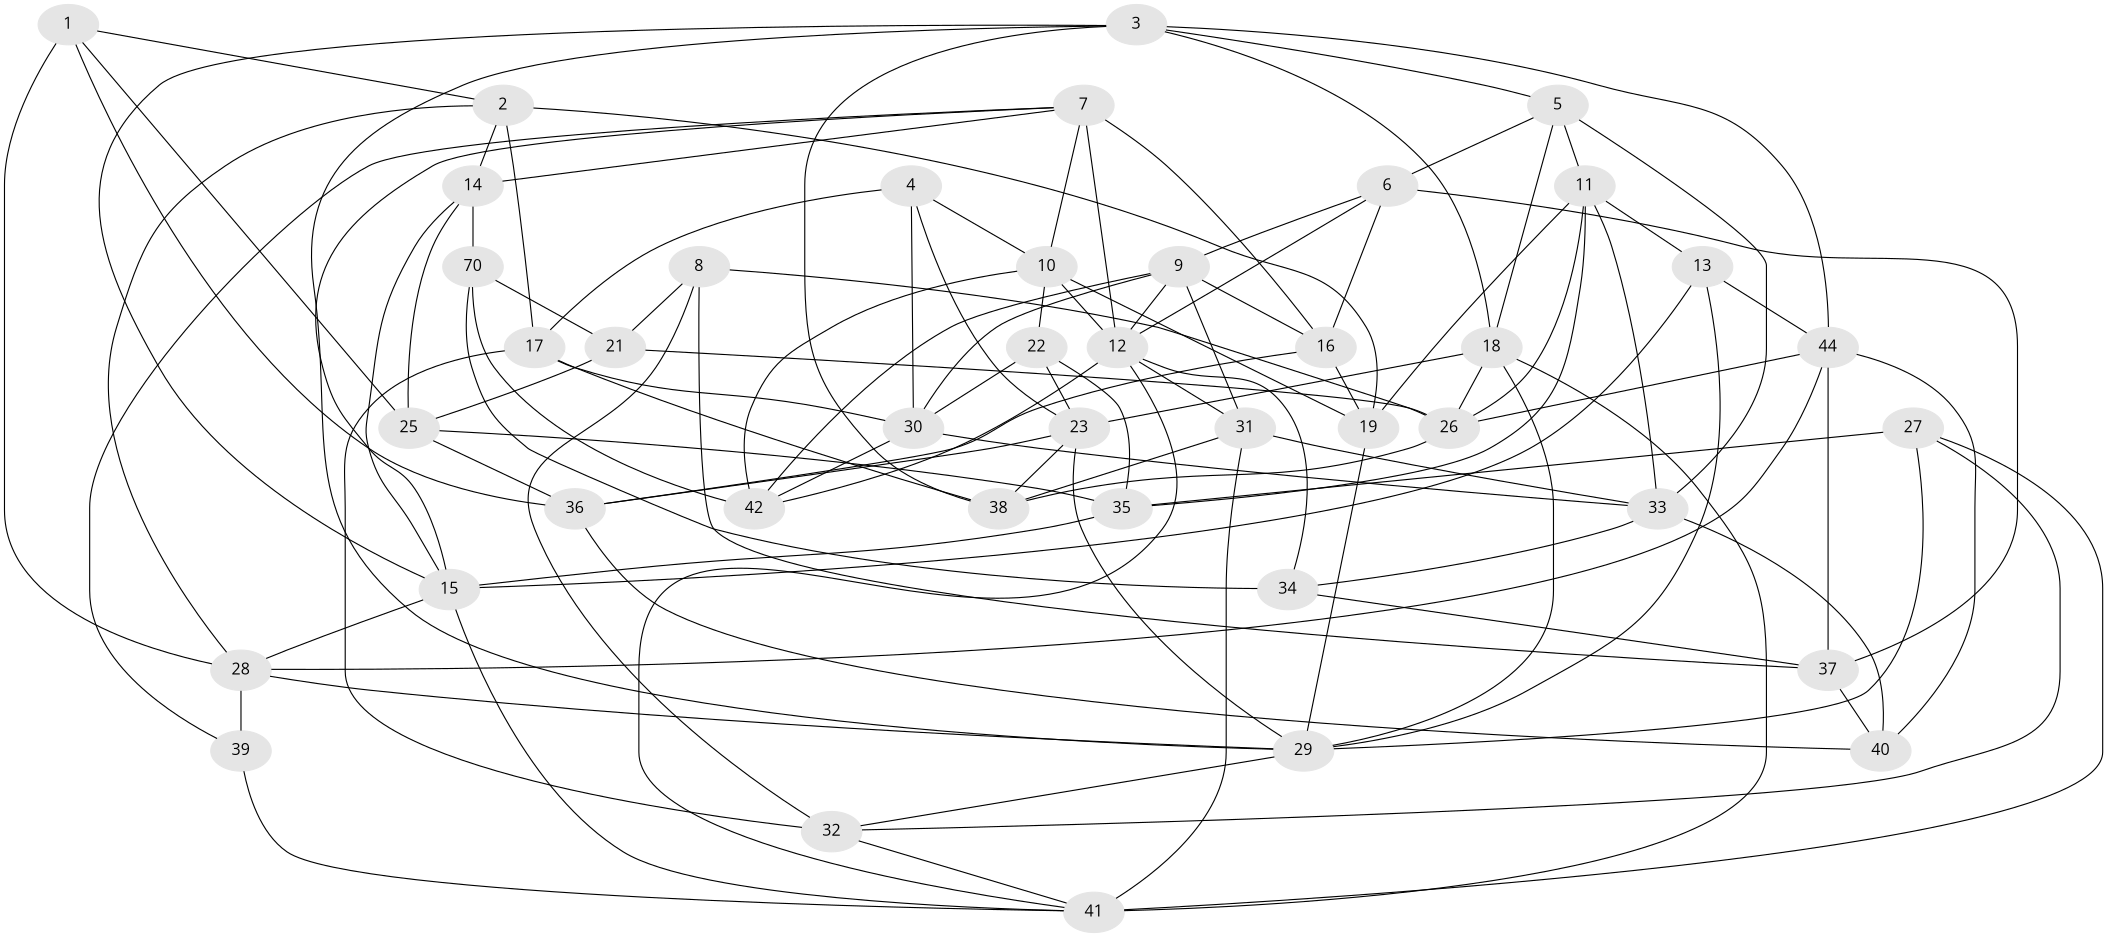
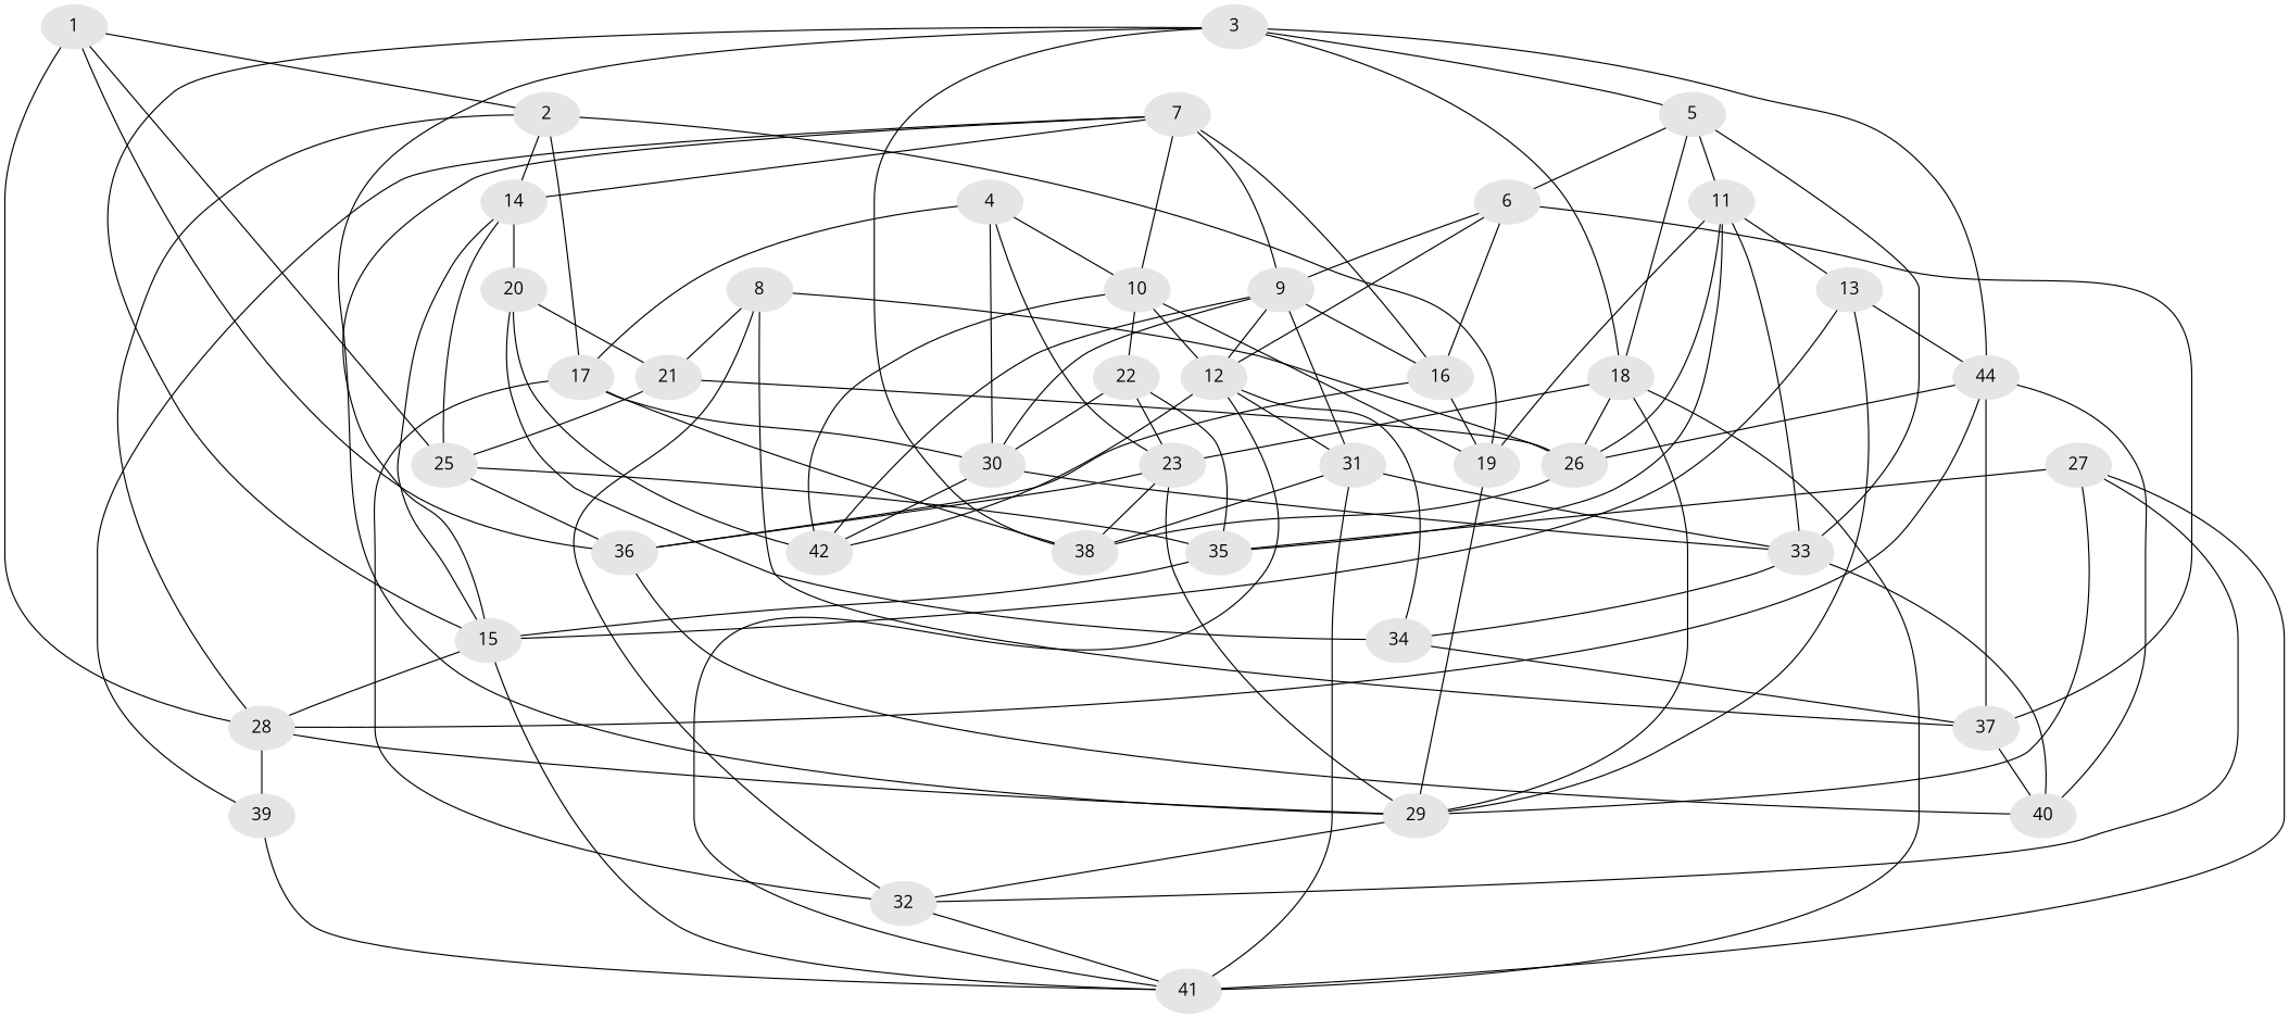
  graph {
    fontname="Open Sans"
    node [color=gray90 fontname="Open Sans" style=filled]
    edge [fontname="Open Sans" weight=1.0]
    1
    2
    25
    28
    36
    14
    17
    19
    35
    29
    39
    40
    15
-   20 [label=70]
+   20
    38
    30
    32
    3
    5
    18
    n21 [label=44]
    6
    11
    33
    41
    23
    26
    37
    4
    10
    12
    42
    22
    9
    16
    13
    34
    31
    7
    8
    21
    27
    1 -- 2
    1 -- 25
    1 -- 28
    1 -- 36
    2 -- 28
    2 -- 14
    2 -- 17
    2 -- 19 [weight=2.0]
    25 -- 36
    25 -- 35
    28 -- 29
    28 -- 39
    36 -- 40
    14 -- 25
    14 -- 15
    14 -- 20
    17 -- 38
    17 -- 30
    17 -- 32 [weight=2.0]
    19 -- 29
    35 -- 15
    29 -- 32
    39 -- 41
    15 -- 28
    15 -- 41
    20 -- 42 [weight=2.0]
    20 -- 34 [weight=2.0]
    20 -- 21
    30 -- 33
    30 -- 42
    32 -- 41
    3 -- 29
    3 -- 15
    3 -- 38
    3 -- 5
    3 -- 18
    3 -- n21
    5 -- 18
    5 -- 6
    5 -- 11
    5 -- 33 [weight=2.0]
    18 -- 29
    18 -- 41
    18 -- 23
    18 -- 26
    n21 -- 28
    n21 -- 40
    n21 -- 26
    n21 -- 37
    6 -- 37
    6 -- 12
    6 -- 9
    6 -- 16
    11 -- 19
    11 -- 35
    11 -- 33
    11 -- 26
    11 -- 13
    33 -- 40
    33 -- 34
    23 -- 36
    23 -- 29
    23 -- 38
    26 -- 38
    37 -- 40
    4 -- 17
    4 -- 30
    4 -- 23
    4 -- 10
    10 -- 19
    10 -- 12
    10 -- 42
    10 -- 22
    12 -- 41
    12 -- 42
    12 -- 34
    12 -- 31
    22 -- 35
    22 -- 30
    22 -- 23
    9 -- 30
    9 -- 12
    9 -- 42
    9 -- 16
    9 -- 31
    16 -- 36 [weight=2.0]
    16 -- 19
    13 -- 29
    13 -- 15
    13 -- n21
    34 -- 37
    31 -- 38 [weight=2.0]
    31 -- 33
    31 -- 41
    7 -- 14
    7 -- 39
    7 -- 15
    7 -- 10
-   7 -- 12
+   7 -- 9
    7 -- 16
    8 -- 32
    8 -- 26
    8 -- 37 [weight=2.0]
    8 -- 21 [weight=2.0]
    21 -- 25 [weight=2.0]
    21 -- 26
    27 -- 35 [weight=2.0]
    27 -- 29
    27 -- 32
    27 -- 41 [weight=2.0]
  }
